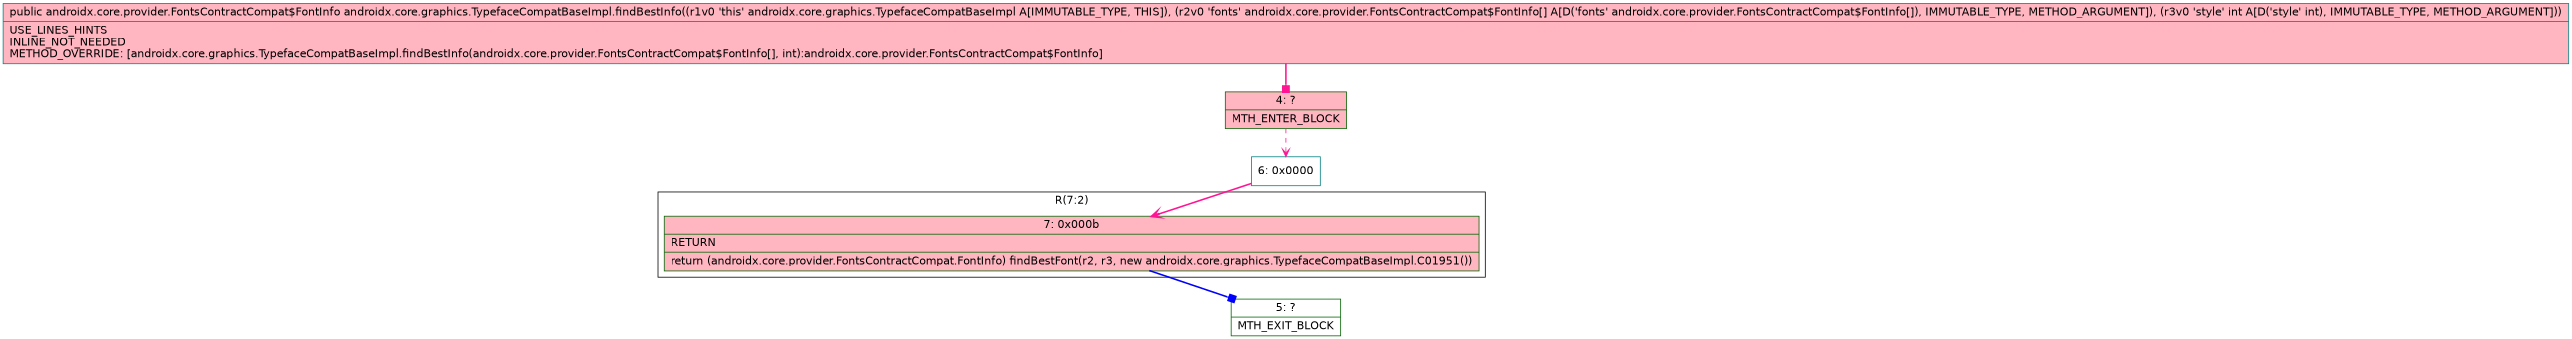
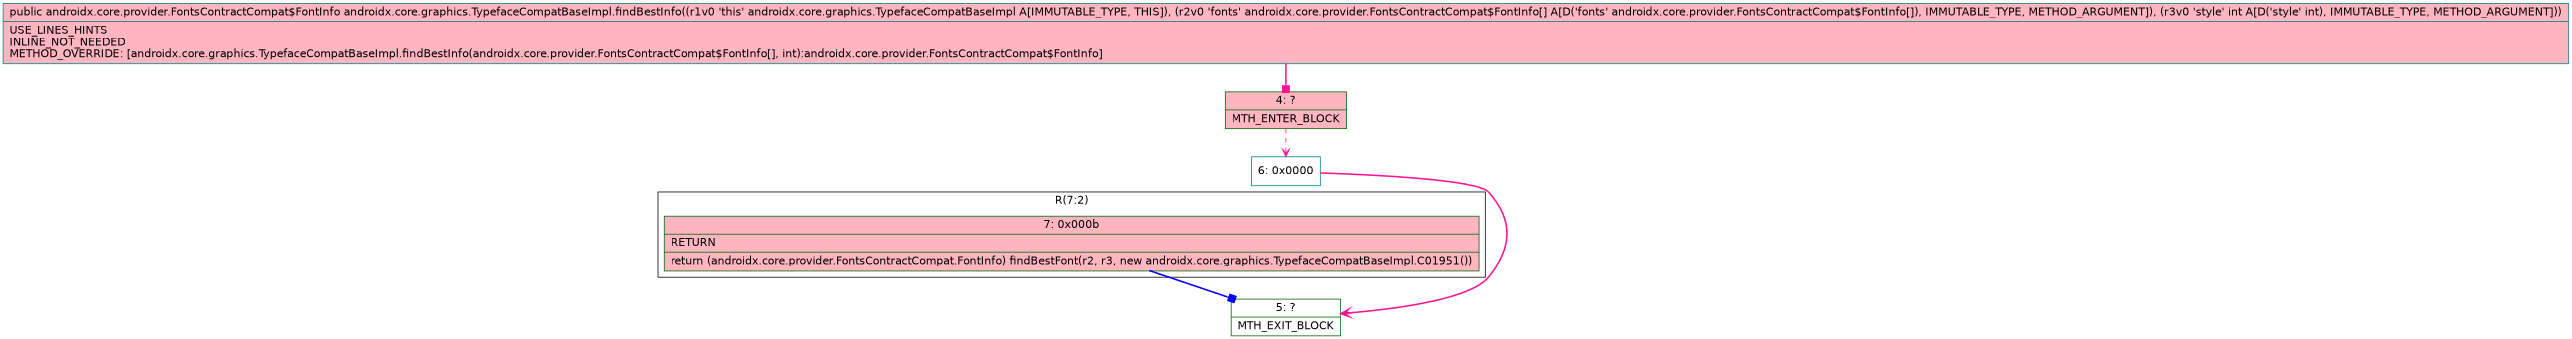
  digraph {
    fontname="DejaVu Sans"
    node [color=darkgreen fillcolor=lightpink fontname="DejaVu Sans" shape=record style=filled]
    edge [arrowhead=box color=deeppink fontname="DejaVu Sans" style=bold]
    n1 [label="{7\:\ 0x000b|RETURN\l|return (androidx.core.provider.FontsContractCompat.FontInfo) findBestFont(r2, r3, new androidx.core.graphics.TypefaceCompatBaseImpl.C01951())\l}"]
    n2 [fillcolor=white label="{5\:\ ?|MTH_EXIT_BLOCK\l}"]
    n3 [label="{4\:\ ?|MTH_ENTER_BLOCK\l}"]
    n4 [color=teal fillcolor=white label="{6\:\ 0x0000}"]
    n5 [color=teal label="{public androidx.core.provider.FontsContractCompat$FontInfo androidx.core.graphics.TypefaceCompatBaseImpl.findBestInfo((r1v0 'this' androidx.core.graphics.TypefaceCompatBaseImpl A[IMMUTABLE_TYPE, THIS]), (r2v0 'fonts' androidx.core.provider.FontsContractCompat$FontInfo[] A[D('fonts' androidx.core.provider.FontsContractCompat$FontInfo[]), IMMUTABLE_TYPE, METHOD_ARGUMENT]), (r3v0 'style' int A[D('style' int), IMMUTABLE_TYPE, METHOD_ARGUMENT]))  | USE_LINES_HINTS\lINLINE_NOT_NEEDED\lMETHOD_OVERRIDE: [androidx.core.graphics.TypefaceCompatBaseImpl.findBestInfo(androidx.core.provider.FontsContractCompat$FontInfo[], int):androidx.core.provider.FontsContractCompat$FontInfo]\l}"]
    subgraph cluster_1 {
      label="R(7:2)"
      n1
    }
    n1 -> n2 [color=blue]
    n3 -> n4 [arrowhead=vee style=dashed]
-   n4 -> n1 [arrowhead=vee]
+   n4 -> n2 [arrowhead=vee]
    n5 -> n3
  }
